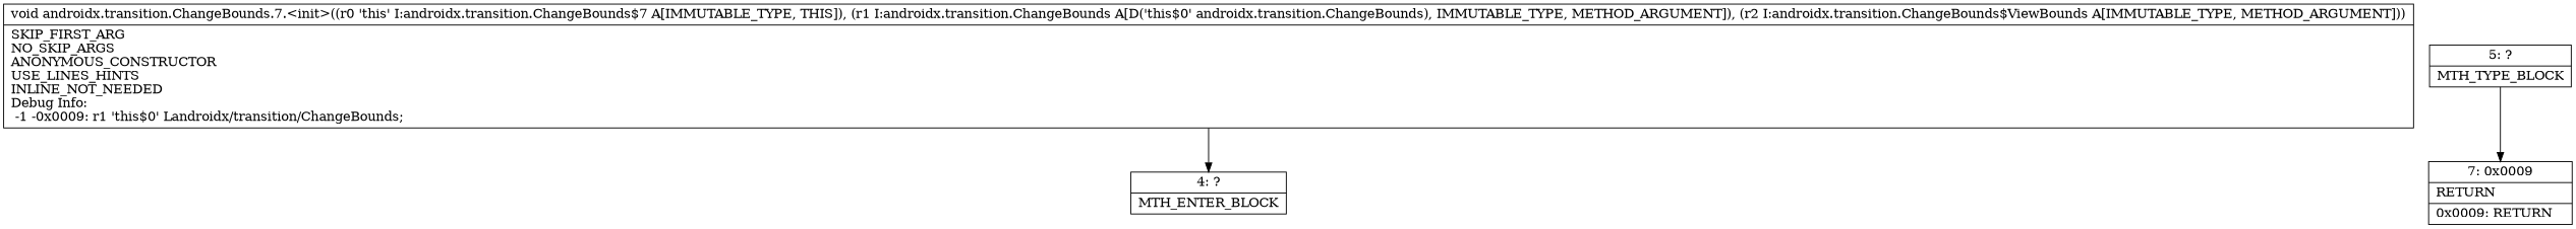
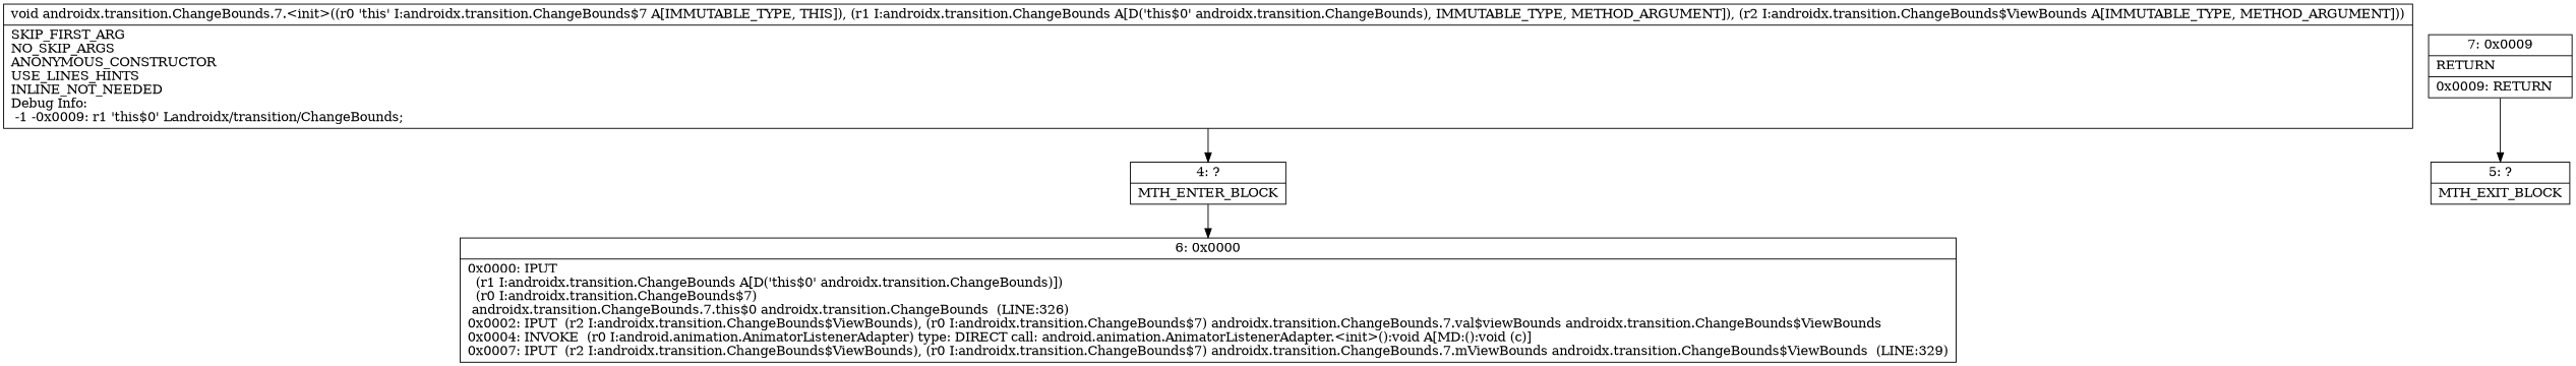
  digraph {
    node [shape=record]
    n1 [label="{4\:\ ?|MTH_ENTER_BLOCK\l}"]
+   n2 [label="{6\:\ 0x0000|0x0000: IPUT  \l  (r1 I:androidx.transition.ChangeBounds A[D('this$0' androidx.transition.ChangeBounds)])\l  (r0 I:androidx.transition.ChangeBounds$7)\l androidx.transition.ChangeBounds.7.this$0 androidx.transition.ChangeBounds  (LINE:326)\l0x0002: IPUT  (r2 I:androidx.transition.ChangeBounds$ViewBounds), (r0 I:androidx.transition.ChangeBounds$7) androidx.transition.ChangeBounds.7.val$viewBounds androidx.transition.ChangeBounds$ViewBounds \l0x0004: INVOKE  (r0 I:android.animation.AnimatorListenerAdapter) type: DIRECT call: android.animation.AnimatorListenerAdapter.\<init\>():void A[MD:():void (c)]\l0x0007: IPUT  (r2 I:androidx.transition.ChangeBounds$ViewBounds), (r0 I:androidx.transition.ChangeBounds$7) androidx.transition.ChangeBounds.7.mViewBounds androidx.transition.ChangeBounds$ViewBounds  (LINE:329)\l}"]
    n3 [label="{7\:\ 0x0009|RETURN\l|0x0009: RETURN   \l}"]
-   n4 [label="{5\:\ ?|MTH_TYPE_BLOCK\l}"]
+   n4 [label="{5\:\ ?|MTH_EXIT_BLOCK\l}"]
    n5 [label="{void androidx.transition.ChangeBounds.7.\<init\>((r0 'this' I:androidx.transition.ChangeBounds$7 A[IMMUTABLE_TYPE, THIS]), (r1 I:androidx.transition.ChangeBounds A[D('this$0' androidx.transition.ChangeBounds), IMMUTABLE_TYPE, METHOD_ARGUMENT]), (r2 I:androidx.transition.ChangeBounds$ViewBounds A[IMMUTABLE_TYPE, METHOD_ARGUMENT]))  | SKIP_FIRST_ARG\lNO_SKIP_ARGS\lANONYMOUS_CONSTRUCTOR\lUSE_LINES_HINTS\lINLINE_NOT_NEEDED\lDebug Info:\l  \-1 \-0x0009: r1 'this$0' Landroidx\/transition\/ChangeBounds;\l}"]
-   n4 -> n3
+   n1 -> n2
+   n3 -> n4
    n5 -> n1
  }
